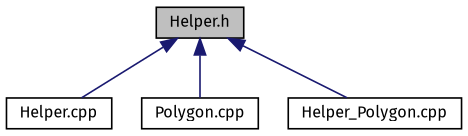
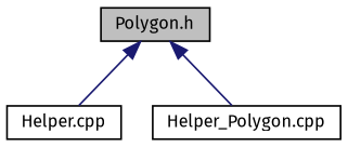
  digraph {
    fontname="Fira Sans"
    node [color=black fillcolor=white fontname="Fira Sans" fontsize=10 shape=record style=filled]
    edge [color=midnightblue dir=back fontname="Fira Sans" fontsize=10 labelfontname=Helvetica labelfontsize=10 style=solid]
-   n1 [fillcolor=grey75 fontcolor=black height=0.2 label="Helper.h" width=0.4]
+   n1 [fillcolor=grey75 fontcolor=black height=0.2 label="Polygon.h" width=0.4]
    n2 [height=0.2 label="Helper.cpp" width=0.4]
-   n3 [height=0.2 label="Polygon.cpp" width=0.4]
    n4 [height=0.2 label="Helper_Polygon.cpp" width=0.4]
    n1 -> n2
-   n1 -> n3
    n1 -> n4
  }
